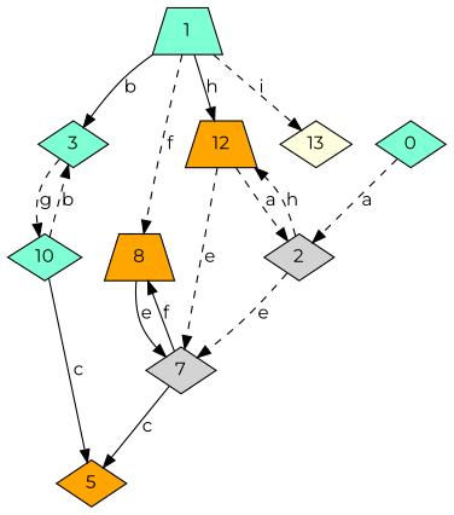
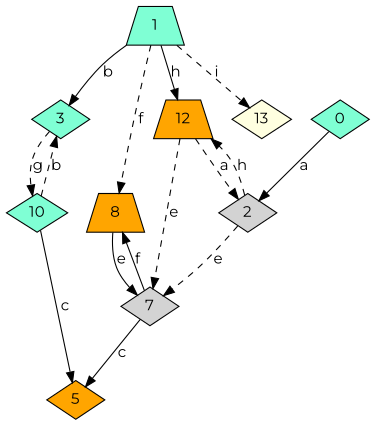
  strict digraph {
    fontname=Montserrat
    node [fillcolor=aquamarine fontname=Montserrat shape=diamond style=filled]
    edge [fontname=Montserrat style=dashed]
    1 [shape=trapezium]
    3
    8 [fillcolor=orange shape=trapezium]
    12 [fillcolor=orange shape=trapezium]
    13 [fillcolor=lightyellow]
    10
    7 [fillcolor=lightgrey]
    2 [fillcolor=lightgrey]
    5 [fillcolor=orange]
    0
    1 -> 3 [label=b style=solid]
    1 -> 8 [label=f]
    1 -> 12 [label=h style=solid]
    1 -> 13 [label=i]
    3 -> 10 [label=g]
    8 -> 7 [label=e style=solid]
    12 -> 7 [label=e]
    12 -> 2 [label=a]
    10 -> 3 [label=b]
    10 -> 5 [label=c style=solid]
    7 -> 8 [label=f style=solid]
    7 -> 5 [label=c style=solid]
    2 -> 12 [label=h]
    2 -> 7 [label=e]
-   0 -> 2 [label=a]
+   0 -> 2 [label=a style=solid]
  }
